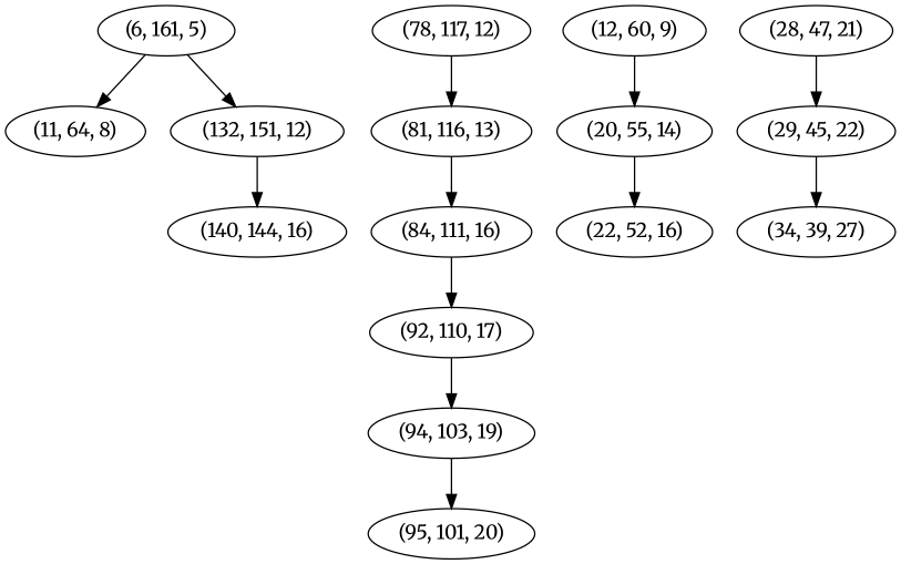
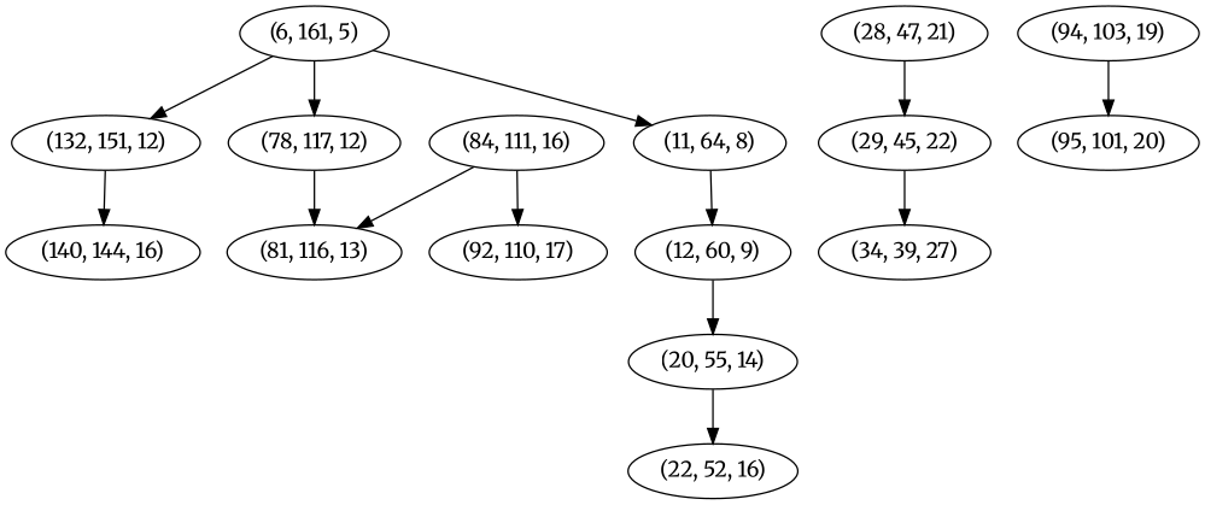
  digraph {
    fontname=Merriweather
    node [fontname=Merriweather]
    edge [fontname=Merriweather]
    "(6, 161, 5)"
    "(11, 64, 8)"
    "(78, 117, 12)"
    "(132, 151, 12)"
    "(12, 60, 9)"
    "(81, 116, 13)"
    "(140, 144, 16)"
    "(20, 55, 14)"
    "(22, 52, 16)"
    "(28, 47, 21)"
    "(29, 45, 22)"
    "(34, 39, 27)"
    "(84, 111, 16)"
    "(92, 110, 17)"
    "(94, 103, 19)"
    "(95, 101, 20)"
    "(6, 161, 5)" -> "(11, 64, 8)"
+   "(6, 161, 5)" -> "(78, 117, 12)"
    "(6, 161, 5)" -> "(132, 151, 12)"
+   "(11, 64, 8)" -> "(12, 60, 9)"
    "(78, 117, 12)" -> "(81, 116, 13)"
    "(132, 151, 12)" -> "(140, 144, 16)"
    "(12, 60, 9)" -> "(20, 55, 14)"
-   "(81, 116, 13)" -> "(84, 111, 16)"
+   "(84, 111, 16)" -> "(81, 116, 13)"
    "(20, 55, 14)" -> "(22, 52, 16)"
    "(28, 47, 21)" -> "(29, 45, 22)"
    "(29, 45, 22)" -> "(34, 39, 27)"
    "(84, 111, 16)" -> "(92, 110, 17)"
-   "(92, 110, 17)" -> "(94, 103, 19)"
    "(94, 103, 19)" -> "(95, 101, 20)"
  }
